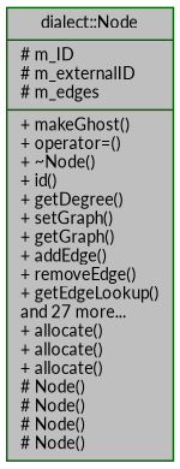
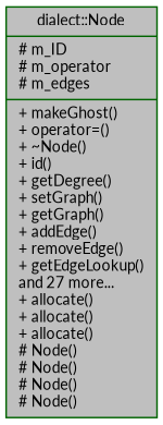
  digraph {
    fontname=Lato
-   n1 [color=darkgreen fillcolor=grey75 fontcolor=black fontname=Lato fontsize=10 height=0.2 label="{dialect::Node\n|# m_ID\l# m_externalID\l# m_edges\l|+ makeGhost()\l+ operator=()\l+ ~Node()\l+ id()\l+ getDegree()\l+ setGraph()\l+ getGraph()\l+ addEdge()\l+ removeEdge()\l+ getEdgeLookup()\land 27 more...\l+ allocate()\l+ allocate()\l+ allocate()\l# Node()\l# Node()\l# Node()\l# Node()\l}" shape=record style=filled width=0.4]
+   n1 [color=darkgreen fillcolor=grey75 fontcolor=black fontname=Lato fontsize=10 height=0.2 label="{dialect::Node\n|# m_ID\l# m_operator\l# m_edges\l|+ makeGhost()\l+ operator=()\l+ ~Node()\l+ id()\l+ getDegree()\l+ setGraph()\l+ getGraph()\l+ addEdge()\l+ removeEdge()\l+ getEdgeLookup()\land 27 more...\l+ allocate()\l+ allocate()\l+ allocate()\l# Node()\l# Node()\l# Node()\l# Node()\l}" shape=record style=filled width=0.4]
  }
